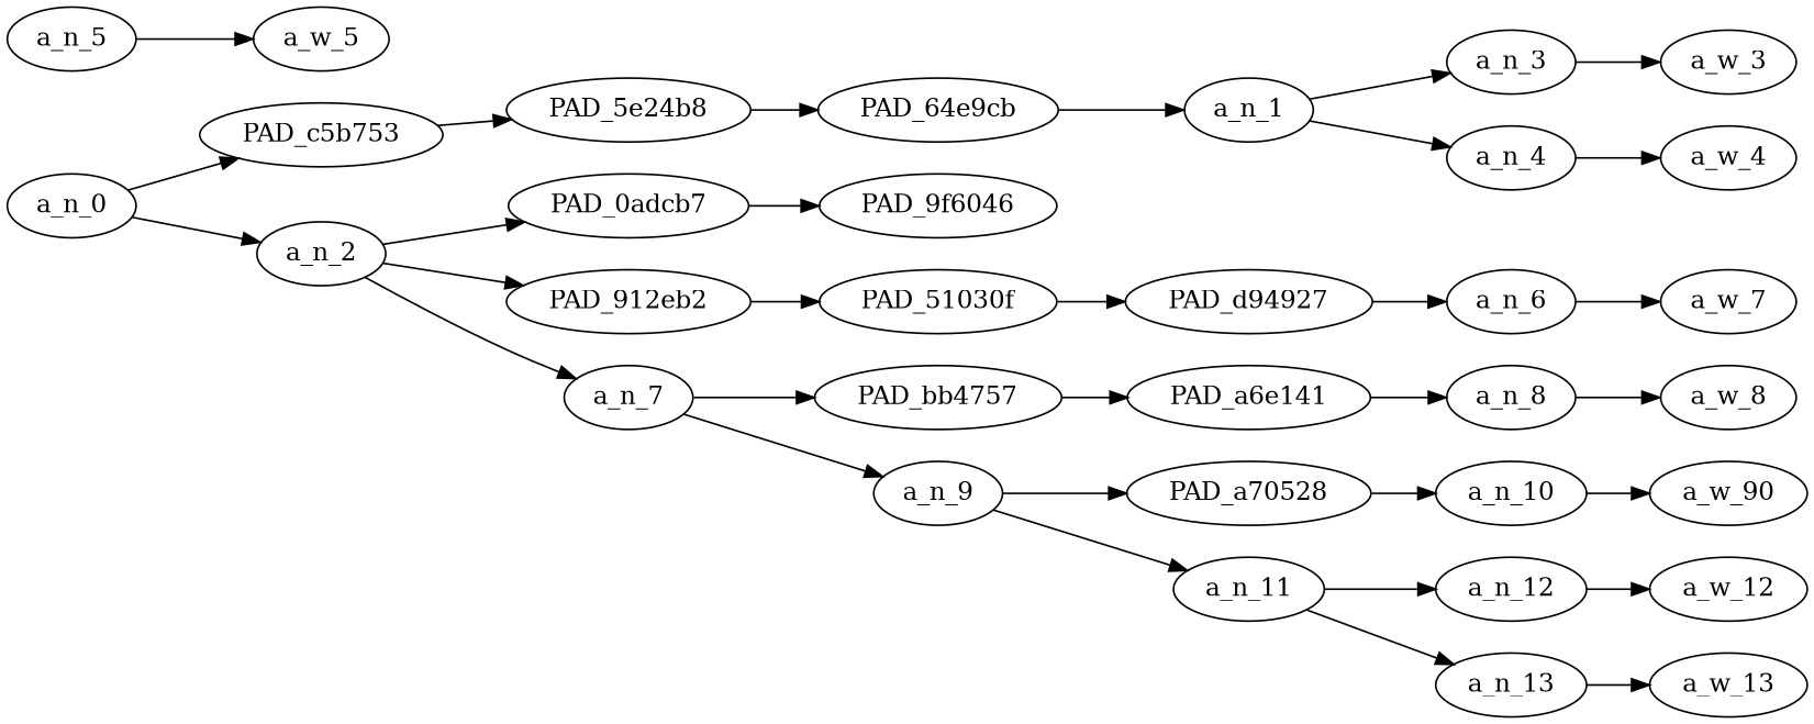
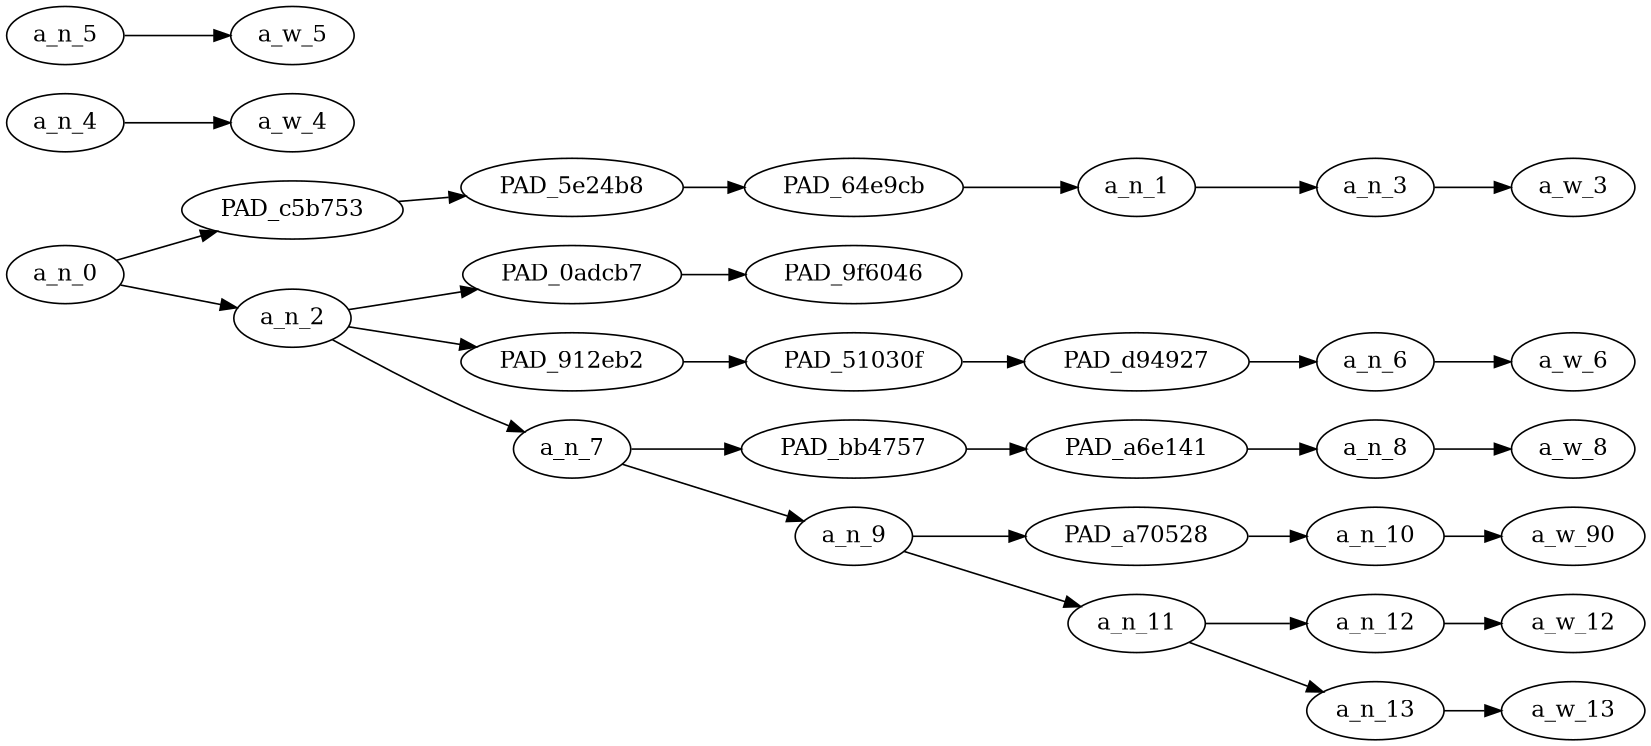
  strict digraph {
    rankdir=LR
    node [div_dir=1 index=0 level=1 text_span="[3]" value=0.22375707]
    a_n_0 [level=6 text_span="[0, 1, 2, 3, 4, 5, 6, 7]" value=1.00000000]
    PAD_c5b753 [level=5 text_span="[0, 1]"]
    a_n_2 [div_dir=-1 index=1 level=5 text_span="[2, 3, 4, 5, 6, 7]" value=0.77621436]
    PAD_5e24b8 [level=4 text_span="[0, 1]"]
    PAD_0adcb7 [div_dir=-1 index=1 level=4 text_span="[2]" value=0.05506120]
    n6 [index=2 label=PAD_912eb2 level=4 value=0.04956704]
    a_n_7 [div_dir=-1 index=3 level=4 text_span="[4, 5, 6, 7]" value=0.67154488]
    PAD_64e9cb [level=3 text_span="[0, 1]"]
    PAD_9f6046 [div_dir=-1 index=1 level=3 text_span="[2]" value=0.05506120]
    PAD_51030f [index=2 level=3 value=0.04956704]
    PAD_bb4757 [div_dir=-1 index=3 level=3 text_span="[4]" value=0.07430367]
    a_n_9 [index=4 level=3 text_span="[5, 6, 7]" value=0.59721534]
    a_n_1 [level=2 text_span="[0, 1]"]
    a_n_3 [text_span="[0]" value=0.07343331]
    a_n_4 [index=1 text_span="[1]" value=0.15014610]
    a_w_3 [div_dir=0 level=0 text_span="[0]" value="<user>"]
    a_w_4 [div_dir=0 index=1 level=0 text_span="[1]" value=trump]
    PAD_d94927 [index=2 level=2 value=0.04956704]
    PAD_a6e141 [div_dir=-1 index=3 level=2 text_span="[4]" value=0.07430367]
    PAD_a70528 [index=4 level=2 text_span="[5]" value=0.07093180]
    a_n_11 [index=5 level=2 text_span="[6, 7]" value=0.52619232]
    a_n_5 [div_dir=-1 index=2 text_span="[2]" value=0.05506120]
    a_w_5 [div_dir=0 index=2 level=0 text_span="[2]" value=does]
    a_n_6 [index=3 value=0.04956704]
-   a_w_6 [div_dir=0 index=3 level=0 value=not label=a_w_7]
+   a_w_6 [div_dir=0 index=3 level=0 value=not]
    a_n_8 [div_dir=-1 index=4 text_span="[4]" value=0.07430367]
    a_n_10 [index=5 text_span="[5]" value=0.07093180]
    a_n_12 [div_dir=-1 index=6 text_span="[6]" value=0.38993198]
    a_n_13 [index=7 text_span="[7]" value=0.13622212]
    a_w_8 [div_dir=0 index=4 level=0 text_span="[4]" value=care]
    n31 [div_dir=0 index=5 label=a_w_90 level=0 text_span="[5]" value=about]
    a_w_12 [div_dir=0 index=6 level=0 text_span="[6]" value=shithole]
    a_w_13 [div_dir=0 index=7 level=0 text_span="[7]" value=countries]
    a_n_0 -> PAD_c5b753
    a_n_0 -> a_n_2
    PAD_c5b753 -> PAD_5e24b8
    a_n_2 -> PAD_0adcb7
    a_n_2 -> n6
    a_n_2 -> a_n_7
    PAD_5e24b8 -> PAD_64e9cb
    PAD_0adcb7 -> PAD_9f6046
    n6 -> PAD_51030f
    a_n_7 -> PAD_bb4757
    a_n_7 -> a_n_9
    PAD_64e9cb -> a_n_1
    PAD_51030f -> PAD_d94927
    PAD_bb4757 -> PAD_a6e141
    a_n_9 -> PAD_a70528
    a_n_9 -> a_n_11
    a_n_1 -> a_n_3
-   a_n_1 -> a_n_4
    a_n_3 -> a_w_3
    a_n_4 -> a_w_4
    PAD_d94927 -> a_n_6
    PAD_a6e141 -> a_n_8
    PAD_a70528 -> a_n_10
    a_n_11 -> a_n_12
    a_n_11 -> a_n_13
    a_n_5 -> a_w_5
    a_n_6 -> a_w_6
    a_n_8 -> a_w_8
    a_n_10 -> n31
    a_n_12 -> a_w_12
    a_n_13 -> a_w_13
  }
